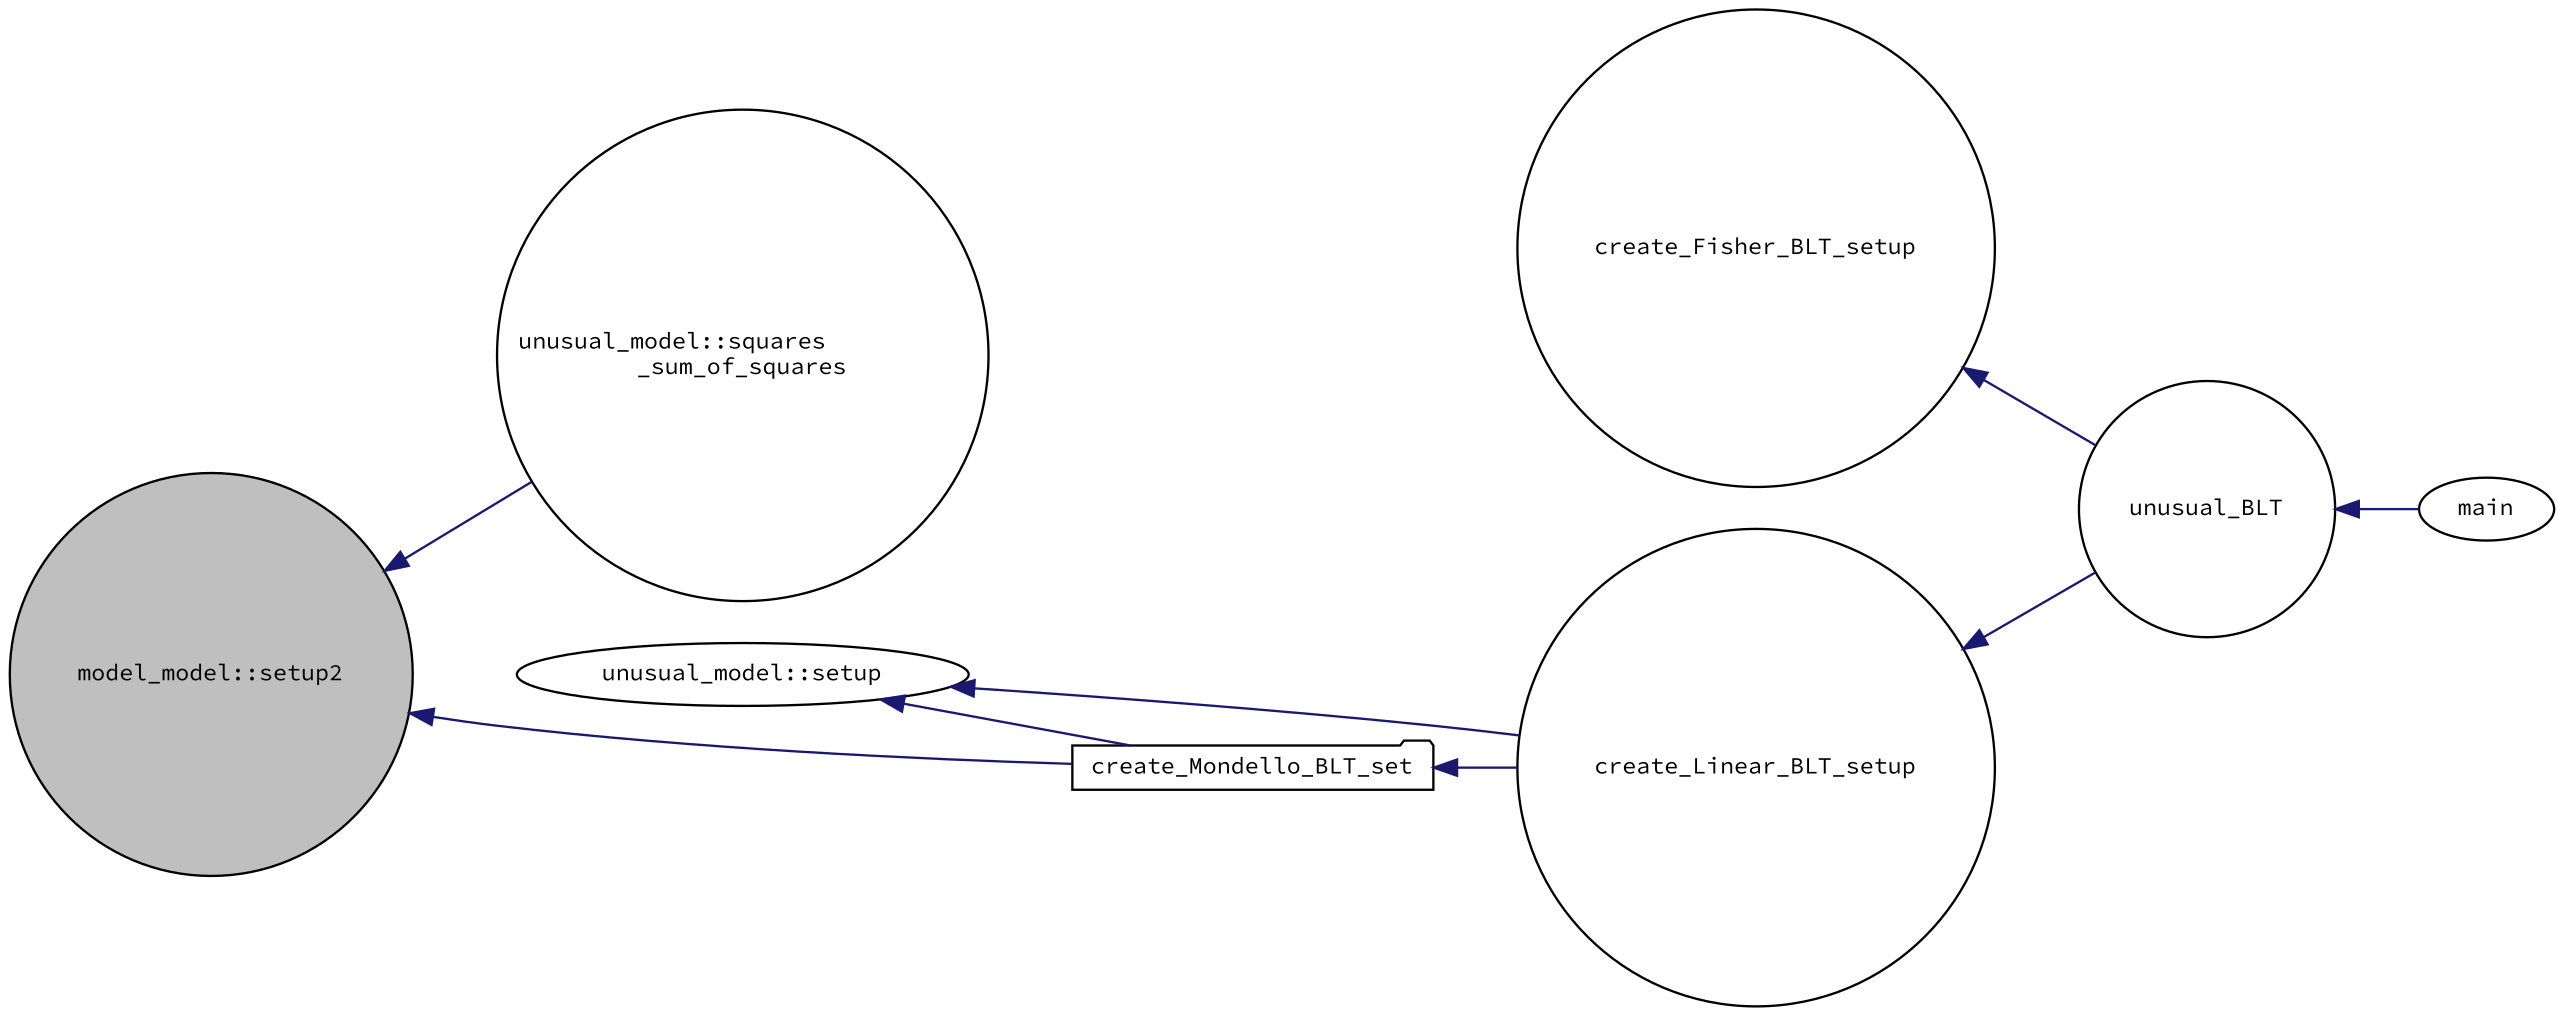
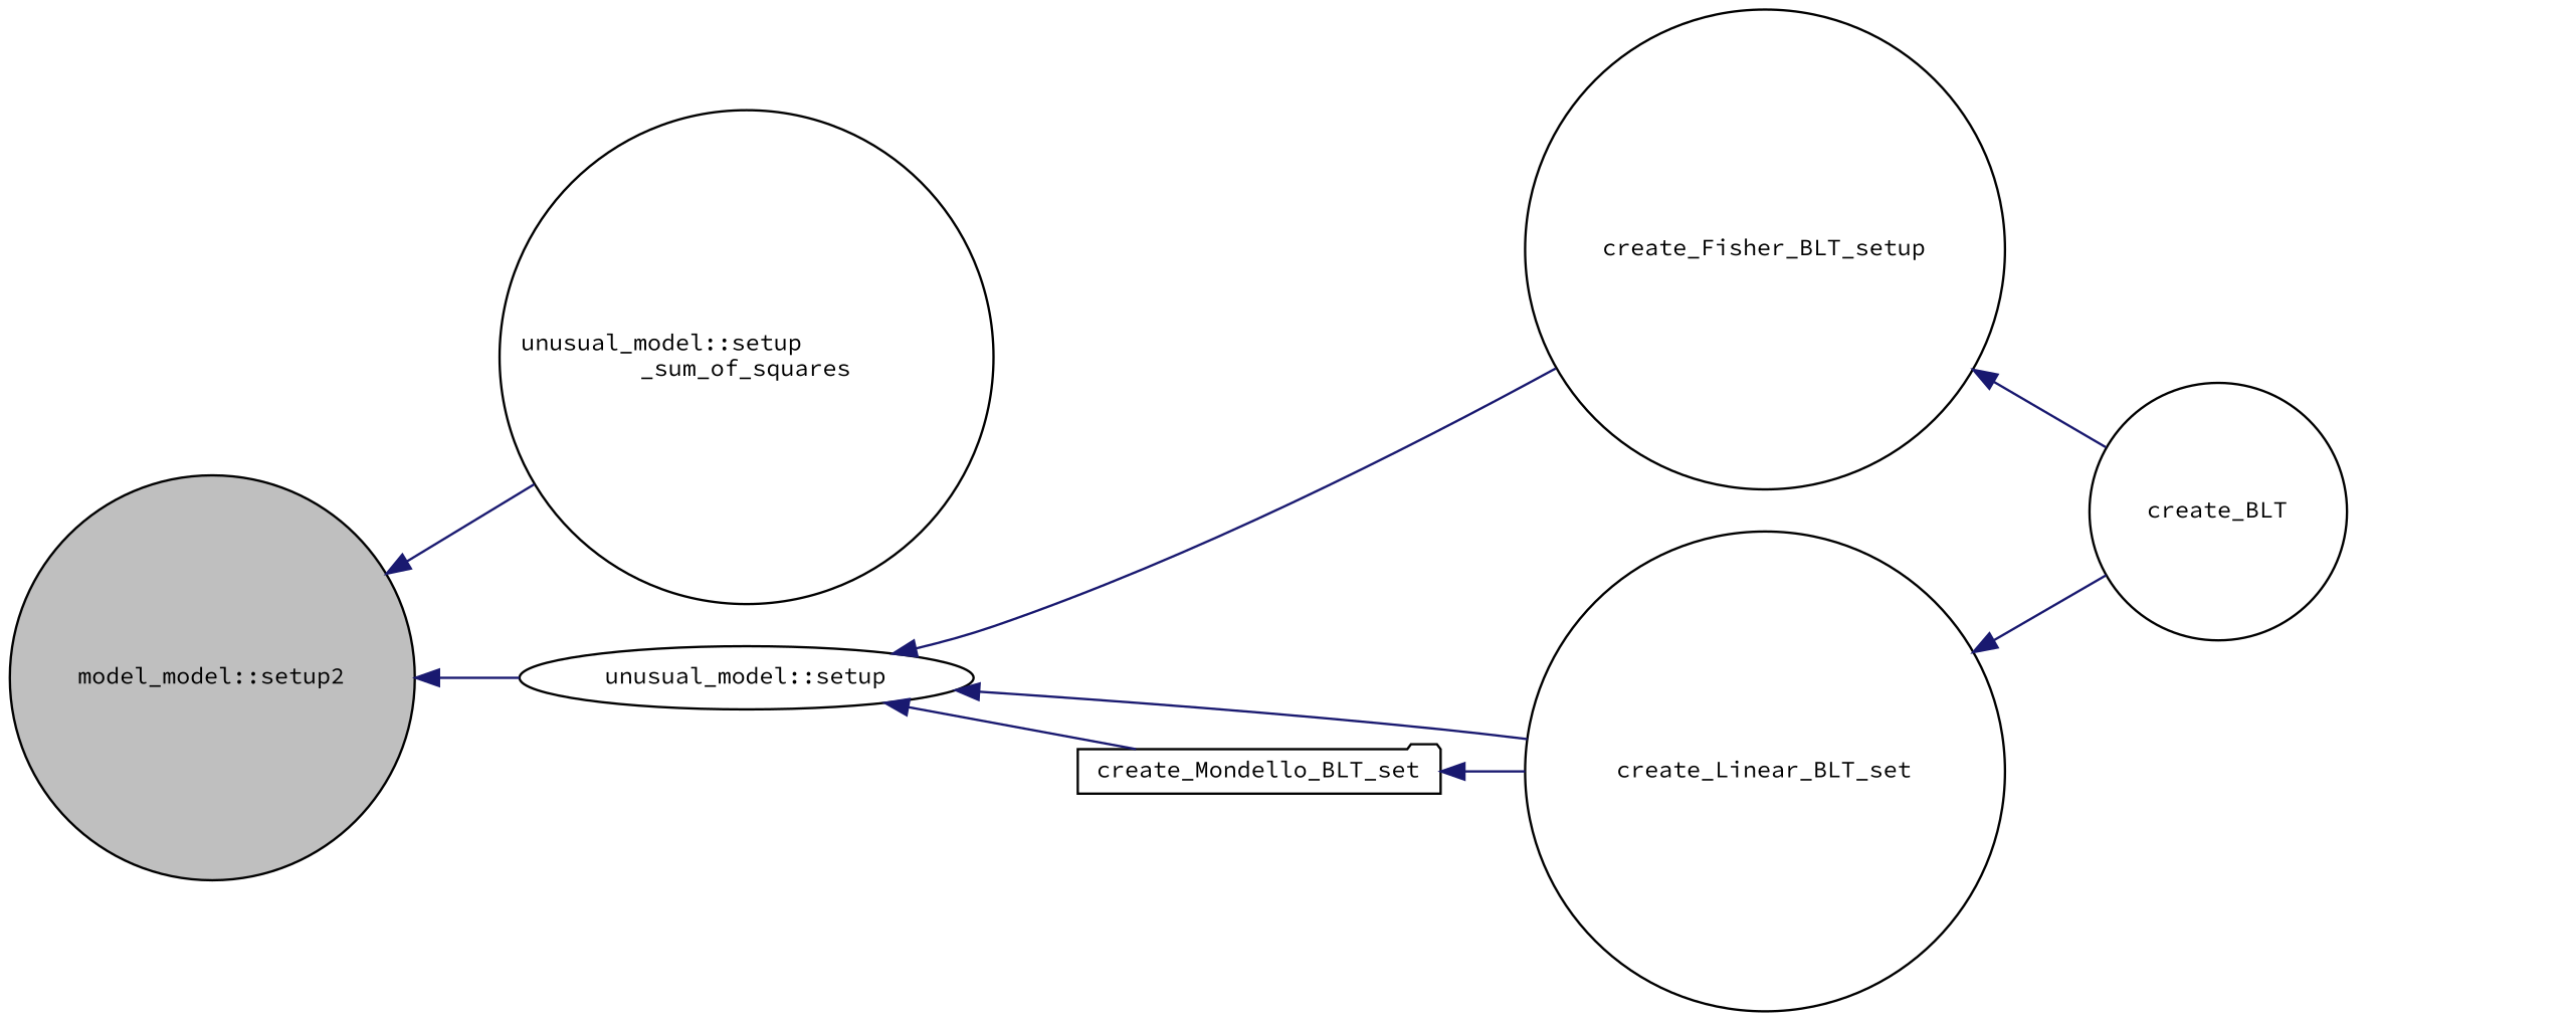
  digraph {
    fontname="Source Code Pro"
    rankdir=LR
    node [color=black fillcolor=white fontname="Source Code Pro" fontsize=10 shape=circle style=filled]
    edge [color=midnightblue dir=back fontname="Source Code Pro" fontsize=10 labelfontname=Helvetica labelfontsize=10 style=solid]
    n1 [fillcolor=grey75 fontcolor=black height=0.2 label="model_model::setup2" width=0.4]
-   n2 [height=0.2 label="unusual_model::squares\l_sum_of_squares" width=0.4]
+   n2 [height=0.2 label="unusual_model::setup\l_sum_of_squares" width=0.4]
    n3 [height=0.2 label="unusual_model::setup" shape=ellipse width=0.4]
    n4 [height=0.2 label=create_Fisher_BLT_setup width=0.4]
-   n5 [height=0.2 label=create_Linear_BLT_setup width=0.4]
+   n5 [height=0.2 label=create_Linear_BLT_set width=0.4]
    n6 [height=0.2 label=create_Mondello_BLT_set shape=folder width=0.4]
-   n7 [height=0.2 label=unusual_BLT width=0.4]
-   n8 [height=0.2 label=main shape=ellipse width=0.4]
+   n7 [height=0.2 label=create_BLT width=0.4]
    n1 -> n2
-   n1 -> n6
+   n1 -> n3
+   n3 -> n4
    n3 -> n5
    n3 -> n6
    n4 -> n7
    n5 -> n7
    n6 -> n5
-   n7 -> n8
  }
